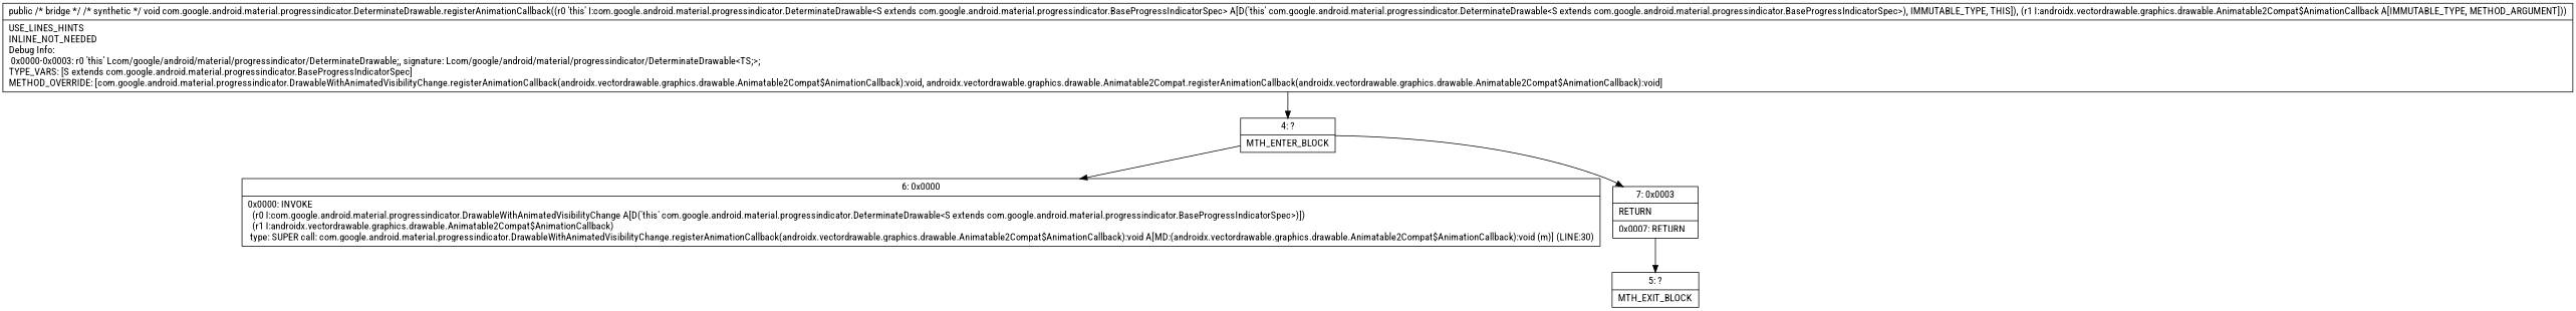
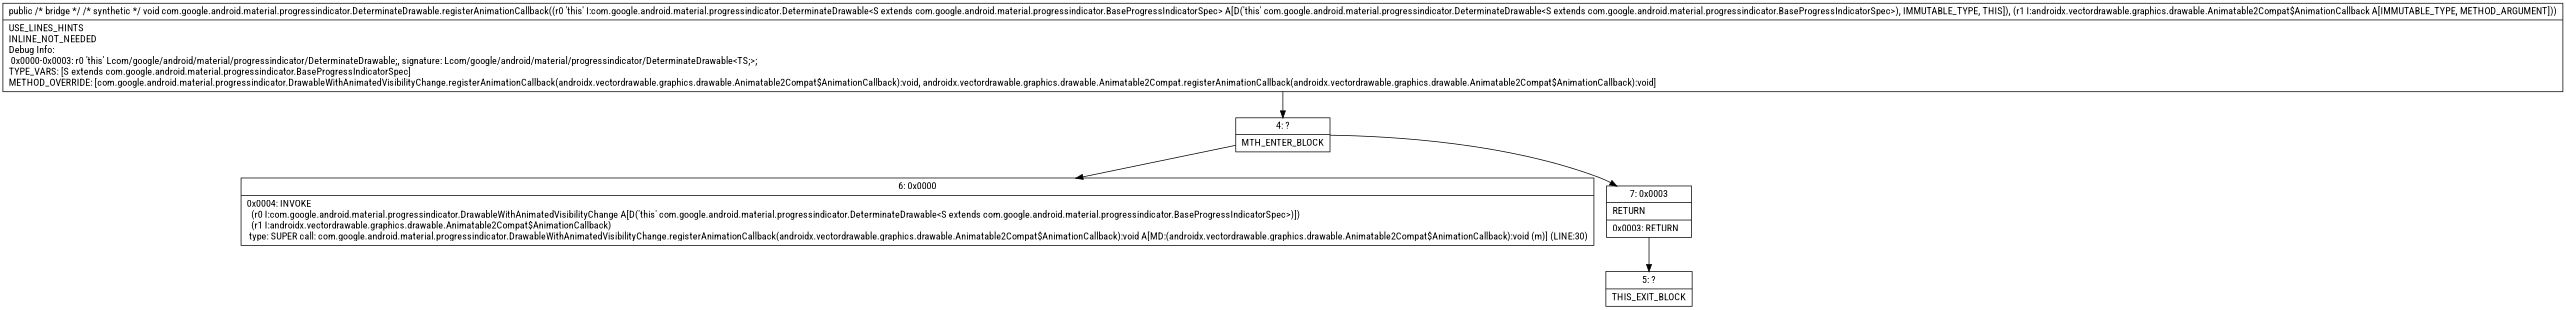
  digraph {
    fontname="Roboto Condensed"
    node [fontname="Roboto Condensed" shape=record]
    edge [fontname="Roboto Condensed"]
    n1 [label="{4\:\ ?|MTH_ENTER_BLOCK\l}"]
-   n2 [label="{6\:\ 0x0000|0x0000: INVOKE  \l  (r0 I:com.google.android.material.progressindicator.DrawableWithAnimatedVisibilityChange A[D('this' com.google.android.material.progressindicator.DeterminateDrawable\<S extends com.google.android.material.progressindicator.BaseProgressIndicatorSpec\>)])\l  (r1 I:androidx.vectordrawable.graphics.drawable.Animatable2Compat$AnimationCallback)\l type: SUPER call: com.google.android.material.progressindicator.DrawableWithAnimatedVisibilityChange.registerAnimationCallback(androidx.vectordrawable.graphics.drawable.Animatable2Compat$AnimationCallback):void A[MD:(androidx.vectordrawable.graphics.drawable.Animatable2Compat$AnimationCallback):void (m)] (LINE:30)\l}"]
-   n3 [label="{7\:\ 0x0003|RETURN\l|0x0007: RETURN   \l}"]
-   n4 [label="{5\:\ ?|MTH_EXIT_BLOCK\l}"]
+   n2 [label="{6\:\ 0x0000|0x0004: INVOKE  \l  (r0 I:com.google.android.material.progressindicator.DrawableWithAnimatedVisibilityChange A[D('this' com.google.android.material.progressindicator.DeterminateDrawable\<S extends com.google.android.material.progressindicator.BaseProgressIndicatorSpec\>)])\l  (r1 I:androidx.vectordrawable.graphics.drawable.Animatable2Compat$AnimationCallback)\l type: SUPER call: com.google.android.material.progressindicator.DrawableWithAnimatedVisibilityChange.registerAnimationCallback(androidx.vectordrawable.graphics.drawable.Animatable2Compat$AnimationCallback):void A[MD:(androidx.vectordrawable.graphics.drawable.Animatable2Compat$AnimationCallback):void (m)] (LINE:30)\l}"]
+   n3 [label="{7\:\ 0x0003|RETURN\l|0x0003: RETURN   \l}"]
+   n4 [label="{5\:\ ?|THIS_EXIT_BLOCK\l}"]
    n5 [label="{public \/* bridge *\/ \/* synthetic *\/ void com.google.android.material.progressindicator.DeterminateDrawable.registerAnimationCallback((r0 'this' I:com.google.android.material.progressindicator.DeterminateDrawable\<S extends com.google.android.material.progressindicator.BaseProgressIndicatorSpec\> A[D('this' com.google.android.material.progressindicator.DeterminateDrawable\<S extends com.google.android.material.progressindicator.BaseProgressIndicatorSpec\>), IMMUTABLE_TYPE, THIS]), (r1 I:androidx.vectordrawable.graphics.drawable.Animatable2Compat$AnimationCallback A[IMMUTABLE_TYPE, METHOD_ARGUMENT]))  | USE_LINES_HINTS\lINLINE_NOT_NEEDED\lDebug Info:\l  0x0000\-0x0003: r0 'this' Lcom\/google\/android\/material\/progressindicator\/DeterminateDrawable;, signature: Lcom\/google\/android\/material\/progressindicator\/DeterminateDrawable\<TS;\>;\lTYPE_VARS: [S extends com.google.android.material.progressindicator.BaseProgressIndicatorSpec]\lMETHOD_OVERRIDE: [com.google.android.material.progressindicator.DrawableWithAnimatedVisibilityChange.registerAnimationCallback(androidx.vectordrawable.graphics.drawable.Animatable2Compat$AnimationCallback):void, androidx.vectordrawable.graphics.drawable.Animatable2Compat.registerAnimationCallback(androidx.vectordrawable.graphics.drawable.Animatable2Compat$AnimationCallback):void]\l}"]
    n1 -> n2
    n1 -> n3
    n3 -> n4
    n5 -> n1
  }
